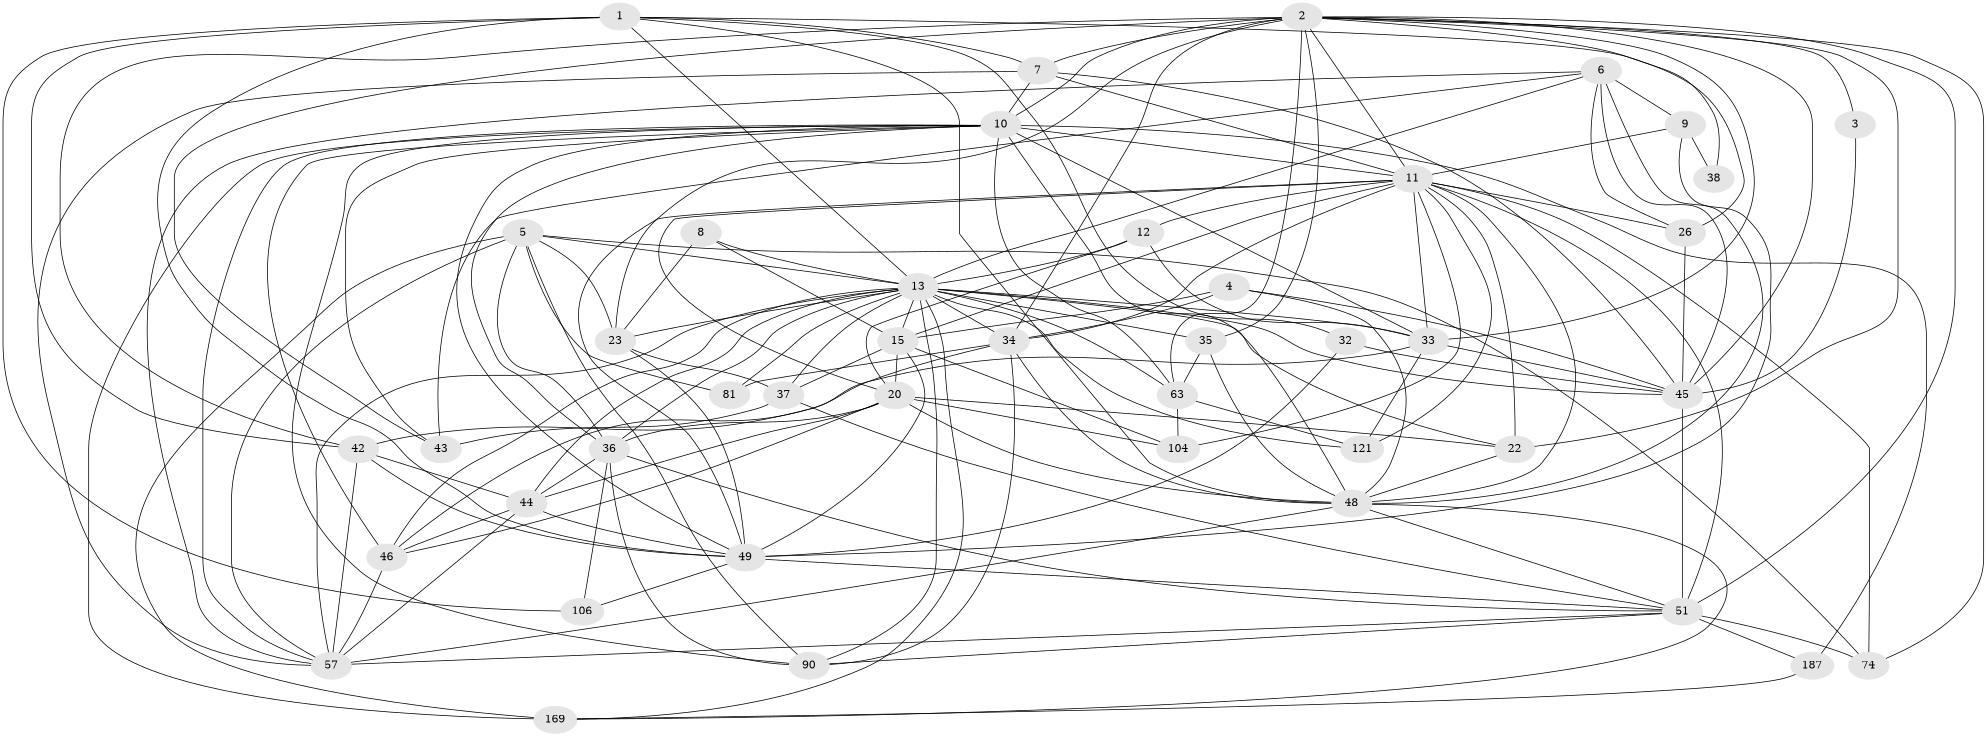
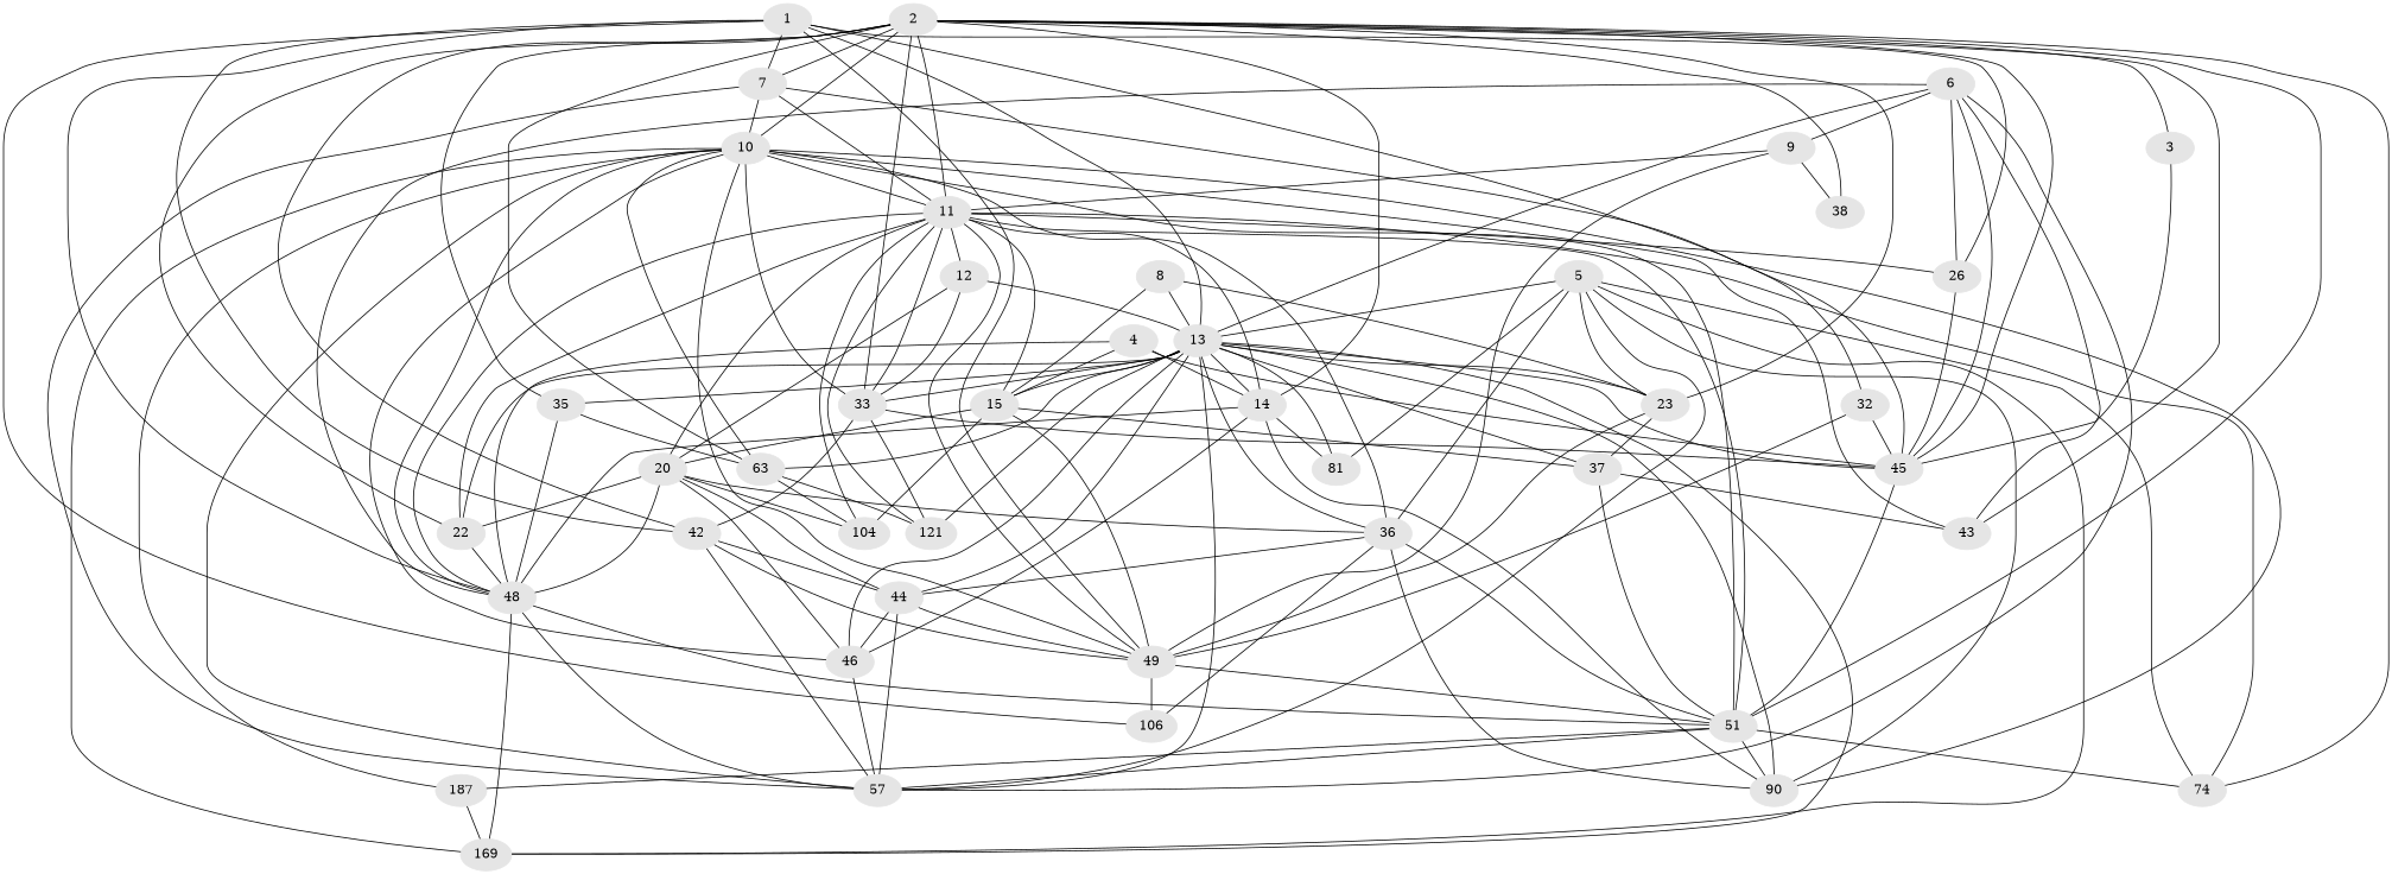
  graph {
    node [color=gray90 style=filled]
    1 [super="+84+59"]
    7 [super="+17"]
    13 [super="+130+70+39"]
    26
    32
    42 [super="+66"]
    48 [super="+94+110+76"]
    49 [super="+135+96"]
    106 [super="+108"]
    10 [super="+136+109+55+64+133"]
    11 [super="+31+27+62+68+89+34"]
    45 [super="+93+125+91"]
    57 [super="+100+60"]
-   14 [super="+28" label=34]
+   14 [super="+28"]
    22 [super="+88"]
    23 [super="+50+80"]
    33 [super="+40"]
    35 [super="+131"]
    63 [super="+79+83"]
    15 [super="+111+67+19"]
    36 [super="+122+71"]
    81
    90 [super="+98"]
    n24 [label=169 super="+120"]
    46 [super="+134"]
    121
    37 [super="+137"]
    44 [super="+114"]
    51 [super="+72"]
    2 [super="+29+124+18"]
    3
    38
    43
    74 [super="+75"]
    n35 [label=187]
    12 [super="+102"]
    20 [super="+58+54"]
    104 [super="+127"]
    4 [super="+86"]
    5 [super="+16+73+30"]
    6 [super="+65+21"]
    9 [super="+24"]
    8 [super="+52"]
    1 -- 7
    1 -- 13
    1 -- 26
    1 -- 32
    1 -- 42
    1 -- 48
    1 -- 49
    1 -- 106
    7 -- 10
    7 -- 11
    7 -- 45
    7 -- 57
    13 -- 45
    13 -- 57
    13 -- 14
    13 -- 22
    13 -- 23
    13 -- 33
    13 -- 35 [weight=3]
    13 -- 63
    13 -- 15 [weight=2]
    13 -- 36
    13 -- 81
    13 -- 90
    13 -- n24
    13 -- 46
    13 -- 121
    13 -- 37
    13 -- 44
    26 -- 45
    32 -- 49
    32 -- 45
    42 -- 49
    42 -- 57
    42 -- 44
    48 -- 57
    48 -- n24
    48 -- 51
    49 -- 106
    49 -- 51
    10 -- 48
    10 -- 49
    10 -- 11
    10 -- 57
    10 -- 33 [weight=3]
    10 -- 63 [weight=3]
    10 -- 36
    10 -- 90
    10 -- n24 [weight=2]
    10 -- 46
+   10 -- 51
    10 -- 43
    10 -- n35
    11 -- 26
    11 -- 48
    11 -- 49
    11 -- 14
    11 -- 22 [weight=2]
    11 -- 33
    11 -- 15 [weight=2]
    11 -- 121
    11 -- 51
    11 -- 74
    11 -- 12
    11 -- 20
    11 -- 104
    45 -- 51 [weight=4]
    14 -- 48 [weight=2]
    14 -- 81
    14 -- 90
    14 -- 46
    22 -- 48
    23 -- 49
    23 -- 37
    33 -- 42
    33 -- 45
    33 -- 121
    35 -- 48
    35 -- 63
    63 -- 121
    63 -- 104
    15 -- 49 [weight=2]
    15 -- 37
    15 -- 20
    15 -- 104
    36 -- 106
    36 -- 90
    36 -- 44
    36 -- 51
    46 -- 57
    37 -- 51
    37 -- 43
    44 -- 49
    44 -- 57
    44 -- 46
    51 -- 57
    51 -- 90
    51 -- 74
    51 -- n35
    2 -- 7
    2 -- 42
    2 -- 10 [weight=2]
    2 -- 11
    2 -- 45
    2 -- 14
    2 -- 22
    2 -- 23
    2 -- 33 [weight=2]
    2 -- 35
    2 -- 63 [weight=2]
    2 -- 51
    2 -- 3
    2 -- 38
    2 -- 43
    2 -- 74
    3 -- 45
    n35 -- n24
    12 -- 13 [weight=2]
    12 -- 33
    12 -- 20
    20 -- 48
    20 -- 22
    20 -- 36
    20 -- 46
    20 -- 44
    20 -- 104
    4 -- 48
    4 -- 45
    4 -- 14
    4 -- 15
    5 -- 13
    5 -- 57
    5 -- 23 [weight=2]
    5 -- 36
    5 -- 81
    5 -- 90
    5 -- n24
    5 -- 74
    6 -- 13
    6 -- 26
    6 -- 48 [weight=2]
    6 -- 45
    6 -- 57
    6 -- 43 [weight=2]
    6 -- 9 [weight=2]
    9 -- 49
    9 -- 11
    9 -- 38
    8 -- 13 [weight=2]
    8 -- 23
    8 -- 15
  }
